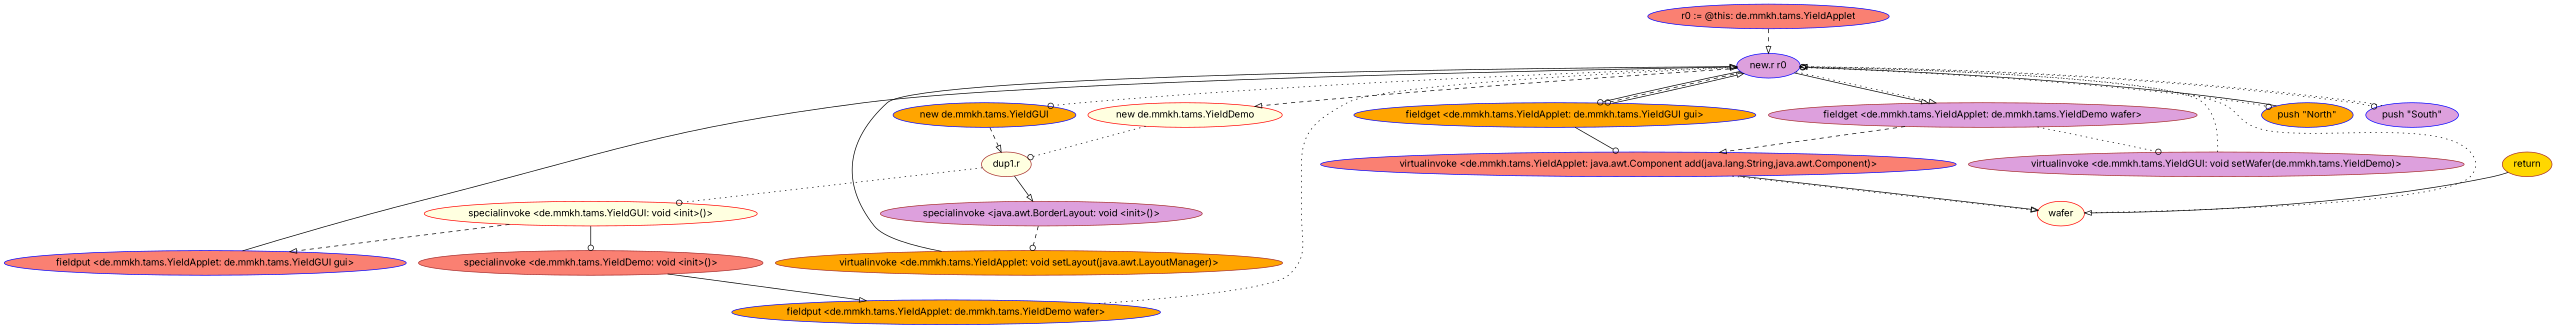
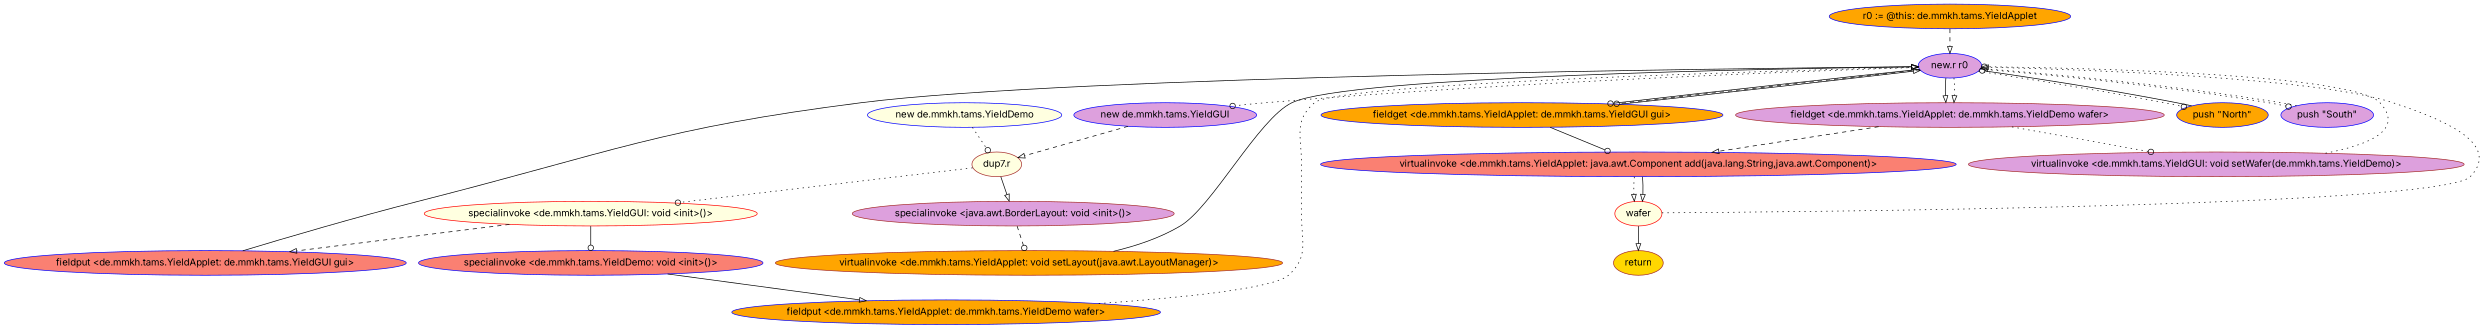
  digraph {
    fontname=Inter
    node [color=blue fillcolor=plum fontname=Inter style=filled]
    edge [arrowhead=onormal fontname=Inter style=dotted]
-   "r0 := @this: de.mmkh.tams.YieldApplet" [fillcolor=salmon]
+   "r0 := @this: de.mmkh.tams.YieldApplet" [fillcolor=orange]
    n2 [label="new.r r0"]
-   "new de.mmkh.tams.YieldDemo" [color=red fillcolor=lightyellow]
-   "new de.mmkh.tams.YieldGUI" [fillcolor=orange]
+   "new de.mmkh.tams.YieldDemo" [fillcolor=lightyellow]
+   "new de.mmkh.tams.YieldGUI"
    "fieldget <de.mmkh.tams.YieldApplet: de.mmkh.tams.YieldGUI gui>" [fillcolor=orange]
    "fieldget <de.mmkh.tams.YieldApplet: de.mmkh.tams.YieldDemo wafer>" [color=brown]
    "push \"North\"" [fillcolor=orange]
    "push \"South\""
-   "dup1.r" [color=brown fillcolor=lightyellow]
+   "dup1.r" [color=brown fillcolor=lightyellow label="dup7.r"]
    "virtualinvoke <de.mmkh.tams.YieldApplet: java.awt.Component add(java.lang.String,java.awt.Component)>" [fillcolor=salmon]
    "virtualinvoke <de.mmkh.tams.YieldGUI: void setWafer(de.mmkh.tams.YieldDemo)>" [color=brown]
    "specialinvoke <de.mmkh.tams.YieldGUI: void <init>()>" [color=red fillcolor=lightyellow]
    "specialinvoke <java.awt.BorderLayout: void <init>()>" [color=brown]
-   "specialinvoke <de.mmkh.tams.YieldDemo: void <init>()>" [color=brown fillcolor=salmon]
+   "specialinvoke <de.mmkh.tams.YieldDemo: void <init>()>" [fillcolor=salmon]
    "fieldput <de.mmkh.tams.YieldApplet: de.mmkh.tams.YieldDemo wafer>" [fillcolor=orange]
    "fieldput <de.mmkh.tams.YieldApplet: de.mmkh.tams.YieldGUI gui>" [fillcolor=salmon]
    "virtualinvoke <de.mmkh.tams.YieldApplet: void setLayout(java.awt.LayoutManager)>" [color=brown fillcolor=orange]
    n18 [color=red fillcolor=lightyellow label=wafer]
    return [color=brown fillcolor=gold]
    "r0 := @this: de.mmkh.tams.YieldApplet" -> n2 [style=dashed]
-   n2 -> "new de.mmkh.tams.YieldDemo" [style=dashed]
    n2 -> "new de.mmkh.tams.YieldGUI" [arrowhead=odot]
    n2 -> "fieldget <de.mmkh.tams.YieldApplet: de.mmkh.tams.YieldGUI gui>" [arrowhead=odot style=solid]
    n2 -> "fieldget <de.mmkh.tams.YieldApplet: de.mmkh.tams.YieldGUI gui>" [arrowhead=odot style=dashed]
    n2 -> "fieldget <de.mmkh.tams.YieldApplet: de.mmkh.tams.YieldDemo wafer>" [style=solid]
    n2 -> "fieldget <de.mmkh.tams.YieldApplet: de.mmkh.tams.YieldDemo wafer>"
    n2 -> "push \"North\"" [arrowhead=odot]
    n2 -> "push \"South\"" [arrowhead=odot]
    "new de.mmkh.tams.YieldDemo" -> "dup1.r" [arrowhead=odot]
    "new de.mmkh.tams.YieldGUI" -> "dup1.r" [style=dashed]
    "fieldget <de.mmkh.tams.YieldApplet: de.mmkh.tams.YieldGUI gui>" -> n2 [style=solid]
    "fieldget <de.mmkh.tams.YieldApplet: de.mmkh.tams.YieldGUI gui>" -> "virtualinvoke <de.mmkh.tams.YieldApplet: java.awt.Component add(java.lang.String,java.awt.Component)>" [arrowhead=odot style=solid]
    "fieldget <de.mmkh.tams.YieldApplet: de.mmkh.tams.YieldDemo wafer>" -> "virtualinvoke <de.mmkh.tams.YieldApplet: java.awt.Component add(java.lang.String,java.awt.Component)>" [style=dashed]
    "fieldget <de.mmkh.tams.YieldApplet: de.mmkh.tams.YieldDemo wafer>" -> "virtualinvoke <de.mmkh.tams.YieldGUI: void setWafer(de.mmkh.tams.YieldDemo)>" [arrowhead=odot]
    "push \"North\"" -> n2 [arrowhead=odot style=solid]
    "push \"South\"" -> n2
    "dup1.r" -> "specialinvoke <de.mmkh.tams.YieldGUI: void <init>()>" [arrowhead=odot]
    "dup1.r" -> "specialinvoke <java.awt.BorderLayout: void <init>()>" [style=solid]
    "virtualinvoke <de.mmkh.tams.YieldApplet: java.awt.Component add(java.lang.String,java.awt.Component)>" -> n18
    "virtualinvoke <de.mmkh.tams.YieldApplet: java.awt.Component add(java.lang.String,java.awt.Component)>" -> n18 [style=solid]
    "virtualinvoke <de.mmkh.tams.YieldGUI: void setWafer(de.mmkh.tams.YieldDemo)>" -> n2 [arrowhead=odot]
    "specialinvoke <de.mmkh.tams.YieldGUI: void <init>()>" -> "specialinvoke <de.mmkh.tams.YieldDemo: void <init>()>" [arrowhead=odot style=solid]
    "specialinvoke <de.mmkh.tams.YieldGUI: void <init>()>" -> "fieldput <de.mmkh.tams.YieldApplet: de.mmkh.tams.YieldGUI gui>" [style=dashed]
    "specialinvoke <java.awt.BorderLayout: void <init>()>" -> "virtualinvoke <de.mmkh.tams.YieldApplet: void setLayout(java.awt.LayoutManager)>" [arrowhead=odot style=dashed]
    "specialinvoke <de.mmkh.tams.YieldDemo: void <init>()>" -> "fieldput <de.mmkh.tams.YieldApplet: de.mmkh.tams.YieldDemo wafer>" [style=solid]
    "fieldput <de.mmkh.tams.YieldApplet: de.mmkh.tams.YieldDemo wafer>" -> n2
    "fieldput <de.mmkh.tams.YieldApplet: de.mmkh.tams.YieldGUI gui>" -> n2 [style=solid]
    "virtualinvoke <de.mmkh.tams.YieldApplet: void setLayout(java.awt.LayoutManager)>" -> n2 [style=solid]
    n18 -> n2
-   return -> n18 [style=solid]
+   n18 -> return [style=solid]
  }
